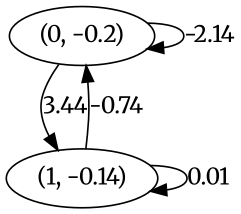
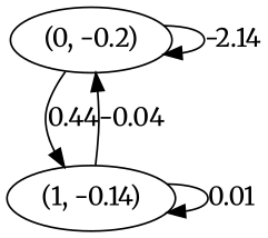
  digraph {
    fontname=Merriweather
    node [fontname=Merriweather]
    edge [fontname=Merriweather]
    n1 [label="(0, -0.2)"]
    n2 [label="(1, -0.14)"]
    n1 -> n1 [label=-2.14]
-   n1 -> n2 [label=3.44]
-   n2 -> n1 [label=-0.74]
+   n1 -> n2 [label=0.44]
+   n2 -> n1 [label=-0.04]
    n2 -> n2 [label=0.01]
  }
